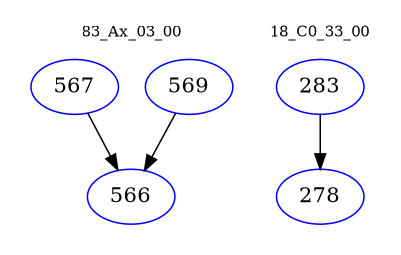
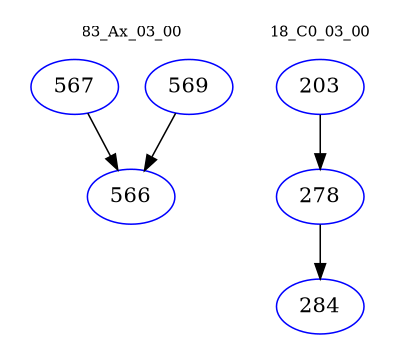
  digraph {
    node [color=blue]
    edge [color=black]
    n1 [label=569]
    n2 [label=566]
    n3 [label=567]
-   n4 [label=283]
+   n4 [label=203]
    n5 [label=278]
+   n6 [label=284]
    subgraph cluster_1 {
      color=white
      fontsize=10
      label="83_Ax_03_00"
      n1
      n2
      n3
    }
    subgraph cluster_2 {
      color=white
      fontsize=10
-     label="18_C0_33_00"
+     label="18_C0_03_00"
      n4
      n5
+     n6
    }
    n1 -> n2
    n3 -> n2
    n4 -> n5
+   n5 -> n6
  }
